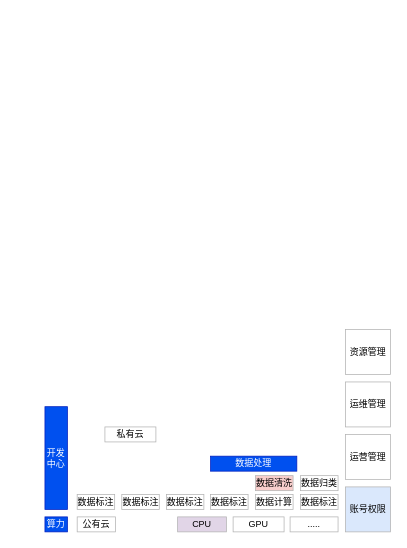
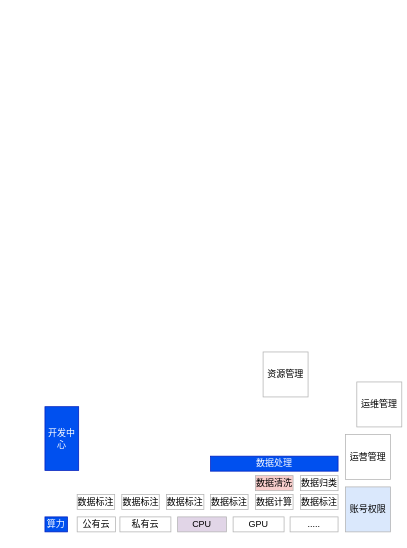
  <mxCell id="0" />
  <mxCell id="1" parent="0" />
  <mxCell id="2" value="" style="shape=image;verticalLabelPosition=bottom;labelBackgroundColor=#ffffff;verticalAlign=top;aspect=fixed;imageAspect=0;image=https://bce.bdstatic.com/p3m/common-service/uploads/AI%E4%B8%AD%E5%8F%B0-%E6%9E%B6%E6%9E%84%E5%9B%BE_edd81eb.png;" vertex="1" parent="1"><mxGeometry x="20" y="20" width="498.21" height="320.96" as="geometry" /></mxCell>
  <mxCell id="3" value="公有云" style="rounded=0;whiteSpace=wrap;html=1;strokeColor=#B3B3B3;" vertex="1" parent="1"><mxGeometry x="102" y="689" width="51" height="20" as="geometry" /></mxCell>
- <mxCell id="4" value="私有云" style="rounded=0;whiteSpace=wrap;html=1;strokeColor=#B3B3B3;" vertex="1" parent="1"><mxGeometry x="139" y="569" width="68" height="20" as="geometry" /></mxCell>
+ <mxCell id="4" value="私有云" style="rounded=0;whiteSpace=wrap;html=1;strokeColor=#B3B3B3;" vertex="1" parent="1"><mxGeometry x="159" y="689" width="68" height="20" as="geometry" /></mxCell>
  <mxCell id="5" value="CPU" style="rounded=0;whiteSpace=wrap;html=1;strokeColor=#B3B3B3;fillColor=#e1d5e7;" vertex="1" parent="1"><mxGeometry x="236" y="689" width="65" height="20" as="geometry" /></mxCell>
  <mxCell id="6" value="GPU" style="rounded=0;whiteSpace=wrap;html=1;strokeColor=#B3B3B3;" vertex="1" parent="1"><mxGeometry x="310" y="689" width="68" height="20" as="geometry" /></mxCell>
  <mxCell id="7" value="&lt;div&gt;&lt;span&gt;.....&lt;/span&gt;&lt;/div&gt;" style="rounded=0;whiteSpace=wrap;html=1;align=center;strokeColor=#B3B3B3;" vertex="1" parent="1"><mxGeometry x="386" y="689" width="64" height="20" as="geometry" /></mxCell>
  <mxCell id="8" value="算力" style="rounded=0;whiteSpace=wrap;html=1;fillColor=#0050ef;strokeColor=#001DBC;fontColor=#ffffff;" vertex="1" parent="1"><mxGeometry x="59" y="689" width="30" height="20" as="geometry" /></mxCell>
  <mxCell id="9" value="账号权限" style="whiteSpace=wrap;html=1;aspect=fixed;strokeColor=#B3B3B3;fillColor=#dae8fc;" vertex="1" parent="1"><mxGeometry x="460" y="649" width="60" height="60" as="geometry" /></mxCell>
  <mxCell id="10" value="运营管理" style="whiteSpace=wrap;html=1;aspect=fixed;strokeColor=#B3B3B3;" vertex="1" parent="1"><mxGeometry x="460" y="579" width="60" height="60" as="geometry" /></mxCell>
  <mxCell id="11" value="数据清洗" style="rounded=0;whiteSpace=wrap;html=1;strokeColor=#B3B3B3;fillColor=#f8cecc;" vertex="1" parent="1"><mxGeometry x="340" y="634" width="50" height="20" as="geometry" /></mxCell>
  <mxCell id="12" value="数据归类" style="rounded=0;whiteSpace=wrap;html=1;strokeColor=#B3B3B3;" vertex="1" parent="1"><mxGeometry x="400" y="634" width="50" height="20" as="geometry" /></mxCell>
  <mxCell id="13" value="数据标注" style="rounded=0;whiteSpace=wrap;html=1;strokeColor=#B3B3B3;" vertex="1" parent="1"><mxGeometry x="280" y="659" width="50" height="20" as="geometry" /></mxCell>
  <mxCell id="14" value="数据计算" style="rounded=0;whiteSpace=wrap;html=1;strokeColor=#B3B3B3;" vertex="1" parent="1"><mxGeometry x="340" y="659" width="50" height="20" as="geometry" /></mxCell>
  <mxCell id="15" value="数据标注" style="rounded=0;whiteSpace=wrap;html=1;strokeColor=#B3B3B3;" vertex="1" parent="1"><mxGeometry x="400" y="659" width="50" height="20" as="geometry" /></mxCell>
- <mxCell id="16" value="运维管理" style="whiteSpace=wrap;html=1;aspect=fixed;strokeColor=#B3B3B3;" vertex="1" parent="1"><mxGeometry x="460" y="509" width="60" height="60" as="geometry" /></mxCell>
- <mxCell id="17" value="资源管理" style="whiteSpace=wrap;html=1;aspect=fixed;strokeColor=#B3B3B3;" vertex="1" parent="1"><mxGeometry x="460" y="439" width="60" height="60" as="geometry" /></mxCell>
- <mxCell id="18" value="数据处理" style="rounded=0;whiteSpace=wrap;html=1;strokeColor=#001DBC;fillColor=#0050ef;fontColor=#ffffff;" vertex="1" parent="1"><mxGeometry x="280" y="608" width="115" height="20" as="geometry" /></mxCell>
+ <mxCell id="16" value="运维管理" style="whiteSpace=wrap;html=1;aspect=fixed;strokeColor=#B3B3B3;" vertex="1" parent="1"><mxGeometry x="475" y="509" width="60" height="60" as="geometry" /></mxCell>
+ <mxCell id="17" value="资源管理" style="whiteSpace=wrap;html=1;aspect=fixed;strokeColor=#B3B3B3;" vertex="1" parent="1"><mxGeometry x="350" y="469" width="60" height="60" as="geometry" /></mxCell>
+ <mxCell id="18" value="数据处理" style="rounded=0;whiteSpace=wrap;html=1;strokeColor=#001DBC;fillColor=#0050ef;fontColor=#ffffff;" vertex="1" parent="1"><mxGeometry x="280" y="608" width="170" height="20" as="geometry" /></mxCell>
  <mxCell id="19" value="数据标注" style="rounded=0;whiteSpace=wrap;html=1;strokeColor=#B3B3B3;" vertex="1" parent="1"><mxGeometry x="102" y="659" width="50" height="20" as="geometry" /></mxCell>
  <mxCell id="20" value="数据标注" style="rounded=0;whiteSpace=wrap;html=1;strokeColor=#B3B3B3;" vertex="1" parent="1"><mxGeometry x="161.5" y="659" width="50" height="20" as="geometry" /></mxCell>
  <mxCell id="21" value="数据标注" style="rounded=0;whiteSpace=wrap;html=1;strokeColor=#B3B3B3;" vertex="1" parent="1"><mxGeometry x="221" y="659" width="50" height="20" as="geometry" /></mxCell>
- <mxCell id="22" value="开发中心" style="rounded=0;whiteSpace=wrap;html=1;fillColor=#0050ef;strokeColor=#001DBC;fontColor=#ffffff;" vertex="1" parent="1"><mxGeometry x="59" y="542" width="30" height="137" as="geometry" /></mxCell>
+ <mxCell id="22" value="开发中心" style="rounded=0;whiteSpace=wrap;html=1;fillColor=#0050ef;strokeColor=#001DBC;fontColor=#ffffff;" vertex="1" parent="1"><mxGeometry x="59" y="542" width="45" height="85" as="geometry" /></mxCell>
